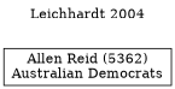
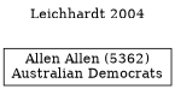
  digraph {
    label="Leichhardt 2004"
    labelloc=t
    mclimit=10
-   n1 [label="Allen Reid (5362)\nAustralian Democrats" shape=box]
+   n1 [label="Allen Allen (5362)\nAustralian Democrats" shape=box]
  }
